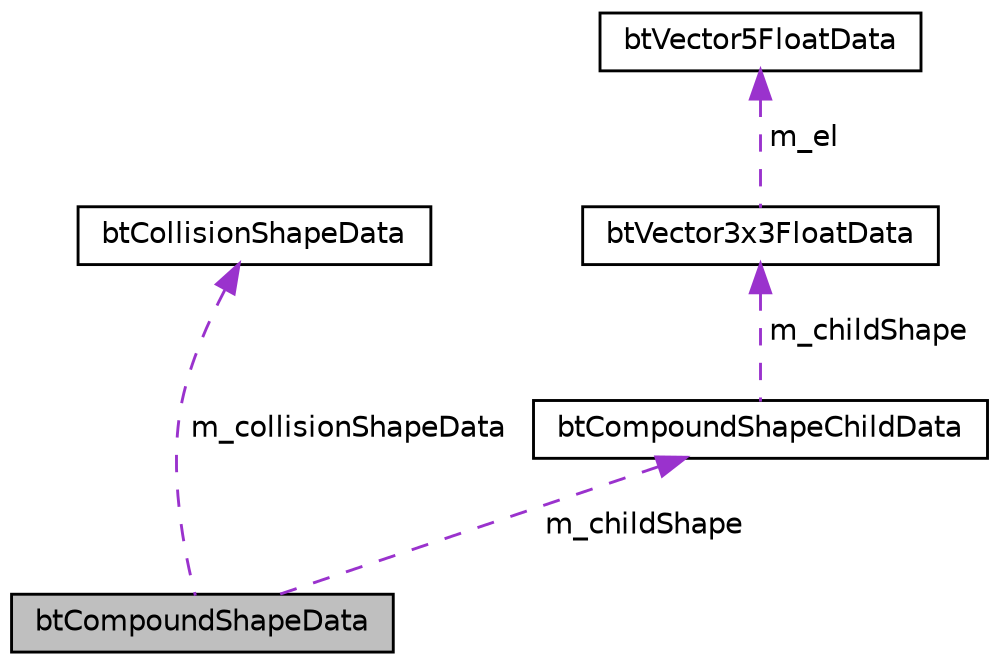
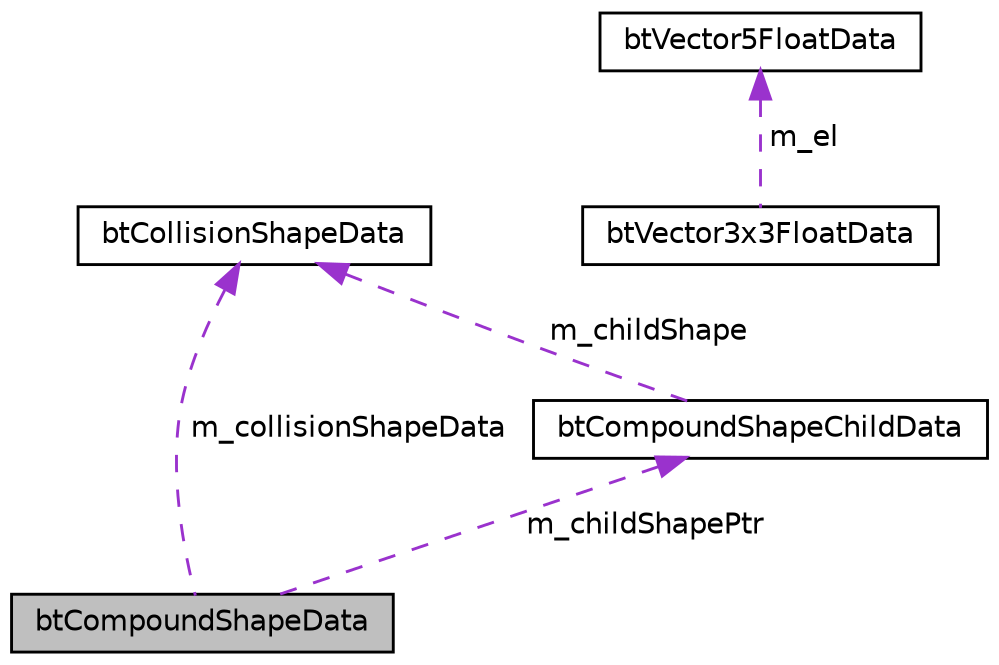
  digraph {
    node [color=black fillcolor=white fontname=Helvetica fontsize=10 shape=record style=filled]
    edge [color=darkorchid3 dir=back fontname=Helvetica fontsize=10 labelfontname=Helvetica labelfontsize=10 style=dashed]
    n1 [fillcolor=grey75 fontcolor=black height=0.2 label=btCompoundShapeData width=0.4]
    n2 [height=0.2 label=btCollisionShapeData width=0.4]
    n3 [height=0.2 label=btCompoundShapeChildData width=0.4]
    n4 [height=0.2 label=btVector3x3FloatData width=0.4]
    n5 [height=0.2 label=btVector5FloatData width=0.4]
    n2 -> n1 [label=" m_collisionShapeData"]
-   n4 -> n3 [label=" m_childShape"]
-   n3 -> n1 [label=" m_childShape"]
+   n2 -> n3 [label=" m_childShape"]
+   n3 -> n1 [label=" m_childShapePtr"]
    n5 -> n4 [label=" m_el"]
  }
